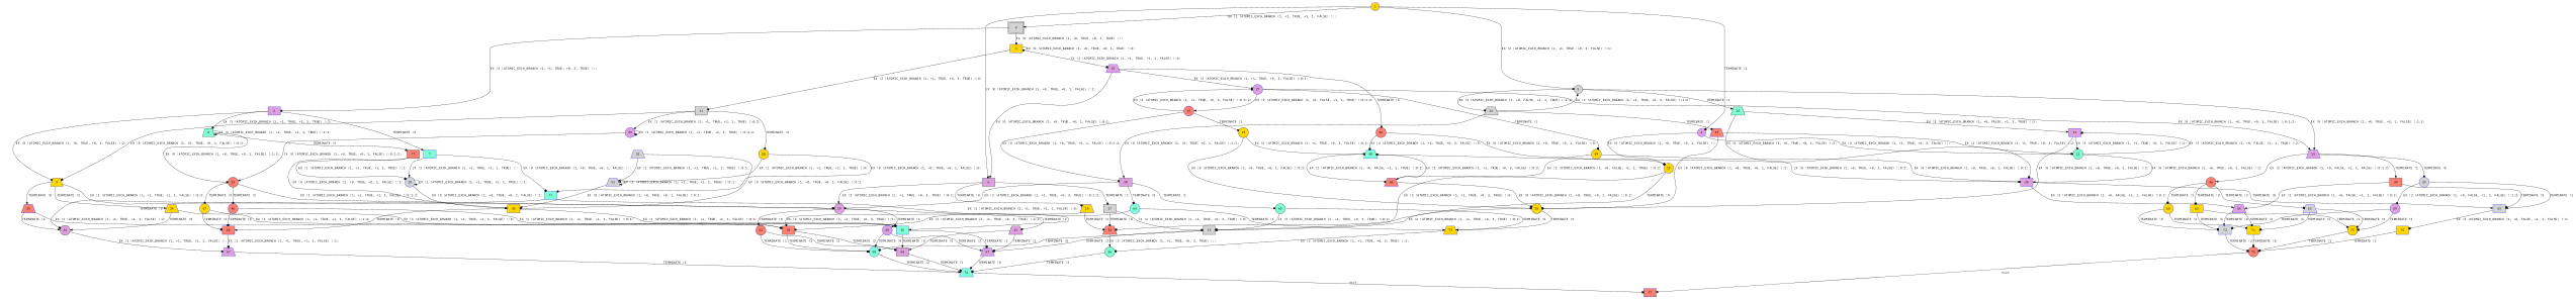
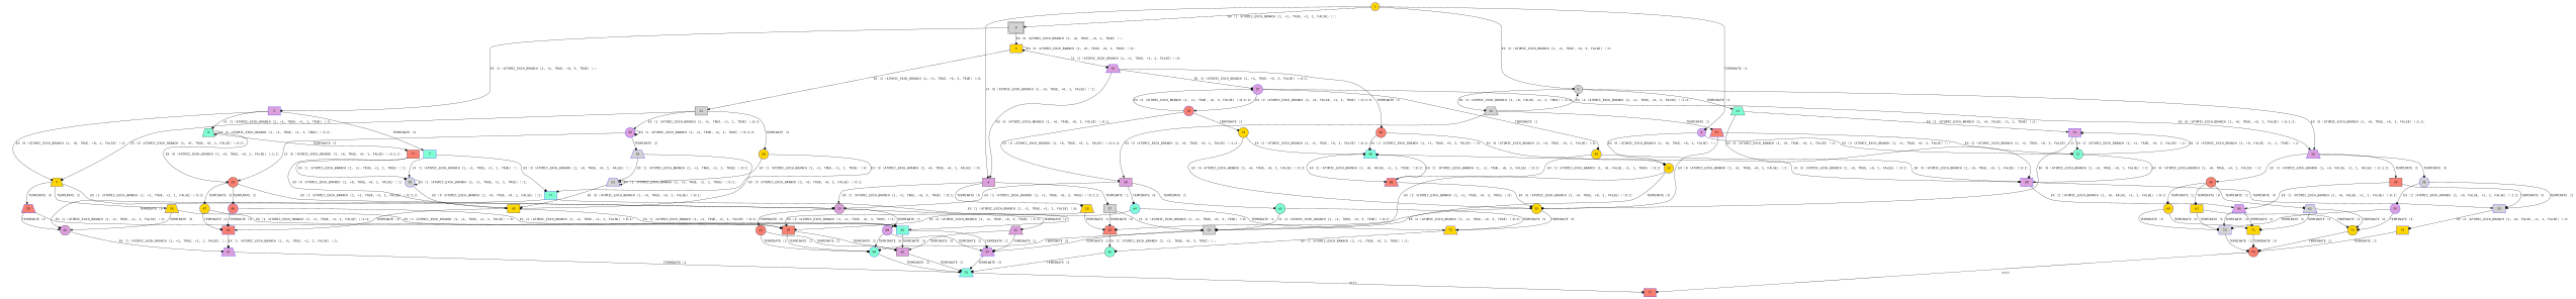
  digraph {
    fontname="IBM Plex Mono"
    node [color=blue fillcolor=plum fontname="IBM Plex Mono" shape=circle style=filled]
    edge [arrowhead=normal fontname="IBM Plex Mono"]
    0 [color=black fillcolor=lightgrey peripheries=2 shape=box]
    2 [shape=box]
    3 [fillcolor=gold shape=box]
    1 [fillcolor=gold]
    4
    5 [color=black fillcolor=lightgrey]
    6 [color=black shape=box]
    7 [fillcolor=aquamarine shape=box]
    8 [color=black fillcolor=aquamarine shape=trapezium]
    9 [color=black fillcolor=gold shape=trapezium]
    10 [shape=trapezium]
    11 [color=black fillcolor=lightgrey shape=box]
    12 [color=black fillcolor=aquamarine]
    13 [fillcolor=gold]
    14 [color=black fillcolor=aquamarine shape=trapezium]
    15 [shape=trapezium]
    16 [color=black fillcolor=lightgrey shape=trapezium]
    17 [color=black fillcolor=lightgrey shape=box]
    18 [fillcolor=gold shape=trapezium]
    19 [color=black]
    20 [fillcolor=lightgrey]
    21 [fillcolor=aquamarine shape=box]
    22 [color=black fillcolor=salmon shape=box]
    23 [color=black fillcolor=salmon]
    24 [fillcolor=gold shape=trapezium]
    25 [fillcolor=salmon shape=trapezium]
    26 [color=black fillcolor=salmon]
    27
    28 [fillcolor=gold]
    29
    30 [shape=box]
    31 [shape=box]
    32 [color=black fillcolor=salmon shape=trapezium]
    33 [color=black fillcolor=lightgrey shape=box]
    34 [color=black fillcolor=salmon shape=box]
    35 [fillcolor=lightgrey]
    36 [color=black fillcolor=salmon]
    37 [fillcolor=salmon shape=trapezium]
    38 [color=black shape=box]
    39 [color=black fillcolor=salmon shape=box]
    40
    41 [color=black shape=trapezium]
    42 [color=black fillcolor=salmon]
    43 [color=black fillcolor=gold shape=box]
    44 [color=black]
    45 [fillcolor=aquamarine shape=box]
    46 [fillcolor=salmon]
    47 [fillcolor=gold]
    48 [fillcolor=aquamarine shape=trapezium]
    49 [fillcolor=gold]
    50 [fillcolor=salmon]
    51 [fillcolor=lightgrey shape=trapezium]
    52 [fillcolor=lightgrey shape=trapezium]
    53 [fillcolor=lightgrey shape=box]
    54 [shape=trapezium]
    55 [color=black fillcolor=gold]
    56 [color=black fillcolor=aquamarine]
    57 [shape=trapezium]
    58 [fillcolor=aquamarine]
    59
    60 [fillcolor=gold]
    61 [fillcolor=lightgrey shape=trapezium]
    62 [fillcolor=gold shape=box]
    63 [color=black fillcolor=aquamarine]
    64 [fillcolor=aquamarine]
    65 [color=black shape=box]
    66 [fillcolor=salmon shape=box]
    67 [shape=trapezium]
    68 [fillcolor=salmon shape=trapezium]
    69 [color=black fillcolor=gold]
    70 [fillcolor=gold shape=box]
    71 [color=black fillcolor=gold shape=box]
    72 [fillcolor=lightgrey shape=box]
    73 [fillcolor=gold shape=trapezium]
    74 [fillcolor=aquamarine shape=trapezium]
    75 [color=black fillcolor=gold]
    76 [color=black fillcolor=salmon]
    77 [fillcolor=salmon shape=box]
    0 -> 2 [arrowhead=dot label="EX !2 !ATOMIC_EXCH_BRANCH (1, +1, TRUE, +0, 3, TRUE) !::"]
    0 -> 3 [arrowhead=dot label="EX !0 !ATOMIC_EXCH_BRANCH (1, +0, TRUE, +0, 1, TRUE) !::"]
    2 -> 7 [label="TERMINATE !2"]
    2 -> 8 [arrowhead=dot label="EX !1 !ATOMIC_EXCH_BRANCH (1, +1, TRUE, +1, 1, TRUE) !:2:"]
    2 -> 9 [arrowhead=dot label="EX !0 !ATOMIC_EXCH_BRANCH (1, +0, TRUE, +0, 1, FALSE) !:2:"]
    3 -> 3 [arrowhead=dot label="EX !0 !ATOMIC_EXCH_BRANCH (1, +0, TRUE, +0, 1, TRUE) !:0:"]
    3 -> 10 [arrowhead=box label="EX !1 !ATOMIC_EXCH_BRANCH (1, +1, TRUE, +1, 1, FALSE) !:0:"]
-   3 -> 11 [arrowhead=dot label="EX !2 !ATOMIC_EXCH_BRANCH (1, +1, TRUE, +0, 3, TRUE) !:0:"]
+   3 -> 11 [label="EX !2 !ATOMIC_EXCH_BRANCH (1, +1, TRUE, +0, 3, TRUE) !:0:"]
    1 -> 0 [label="EX !1 !ATOMIC_EXCH_BRANCH (1, +1, TRUE, +1, 1, FALSE) !::"]
    1 -> 4 [arrowhead=box label="TERMINATE !1"]
    1 -> 5 [arrowhead=dot label="EX !2 !ATOMIC_EXCH_BRANCH (1, +1, TRUE, +0, 3, FALSE) !:1:"]
    1 -> 6 [arrowhead=dot label="EX !0 !ATOMIC_EXCH_BRANCH (1, +0, TRUE, +0, 1, FALSE) !:1:"]
    4 -> 12 [arrowhead=dot label="EX !2 !ATOMIC_EXCH_BRANCH (1, +1, TRUE, +0, 3, FALSE) !::"]
    4 -> 13 [arrowhead=box label="EX !0 !ATOMIC_EXCH_BRANCH (1, +0, TRUE, +0, 1, FALSE) !::"]
    5 -> 14 [label="TERMINATE !1"]
    5 -> 15 [label="EX !0 !ATOMIC_EXCH_BRANCH (1, +0, TRUE, +0, 1, FALSE) !:1:2:"]
    5 -> 16 [arrowhead=dot label="EX !2 !ATOMIC_EXCH_BRANCH (1, +0, FALSE, +1, 1, TRUE) !:1:2:"]
    6 -> 17 [arrowhead=dot label="TERMINATE !1"]
    6 -> 18 [arrowhead=box label="TERMINATE !0"]
    6 -> 19 [label="EX !2 !ATOMIC_EXCH_BRANCH (1, +1, TRUE, +0, 3, TRUE) !:0:1:"]
    7 -> 20 [label="EX !1 !ATOMIC_EXCH_BRANCH (1, +1, TRUE, +1, 1, TRUE) !::"]
    7 -> 21 [arrowhead=box label="EX !0 !ATOMIC_EXCH_BRANCH (1, +0, TRUE, +0, 1, FALSE) !::"]
    8 -> 8 [label="EX !1 !ATOMIC_EXCH_BRANCH (1, +1, TRUE, +1, 1, TRUE) !:1:2:"]
    8 -> 22 [arrowhead=dot label="TERMINATE !2"]
    8 -> 23 [arrowhead=dot label="EX !0 !ATOMIC_EXCH_BRANCH (1, +0, TRUE, +0, 1, FALSE) !:1:2:"]
    9 -> 19 [arrowhead=box label="EX !1 !ATOMIC_EXCH_BRANCH (1, +1, TRUE, +1, 1, FALSE) !:0:2:"]
    9 -> 24 [label="TERMINATE !2"]
    9 -> 25 [label="TERMINATE !0"]
    10 -> 6 [label="EX !0 !ATOMIC_EXCH_BRANCH (1, +0, TRUE, +0, 1, FALSE) !:0:1:"]
    10 -> 26 [arrowhead=dot label="TERMINATE !1"]
    10 -> 27 [arrowhead=dot label="EX !2 !ATOMIC_EXCH_BRANCH (1, +1, TRUE, +0, 3, FALSE) !:0:1:"]
    11 -> 9 [arrowhead=box label="EX !0 !ATOMIC_EXCH_BRANCH (1, +0, TRUE, +0, 1, FALSE) !:0:2:"]
    11 -> 28 [arrowhead=dot label="TERMINATE !2"]
    11 -> 29 [label="EX !1 !ATOMIC_EXCH_BRANCH (1, +1, TRUE, +1, 1, TRUE) !:0:2:"]
    12 -> 30 [label="EX !0 !ATOMIC_EXCH_BRANCH (1, +0, TRUE, +0, 1, FALSE) !:2:"]
    12 -> 31 [arrowhead=box label="EX !2 !ATOMIC_EXCH_BRANCH (1, +0, FALSE, +1, 1, TRUE) !:2:"]
    13 -> 32 [arrowhead=box label="TERMINATE !0"]
    13 -> 33 [arrowhead=box label="EX !2 !ATOMIC_EXCH_BRANCH (1, +1, TRUE, +0, 3, TRUE) !:0:"]
    14 -> 30 [arrowhead=box label="EX !0 !ATOMIC_EXCH_BRANCH (1, +0, TRUE, +0, 1, FALSE) !:2:"]
    14 -> 31 [label="EX !2 !ATOMIC_EXCH_BRANCH (1, +0, FALSE, +1, 1, TRUE) !:2:"]
    15 -> 34 [label="TERMINATE !1"]
    15 -> 35 [arrowhead=dot label="TERMINATE !0"]
    15 -> 36 [label="EX !2 !ATOMIC_EXCH_BRANCH (1, +0, FALSE, +1, 1, FALSE) !:0:1:2:"]
    16 -> 5 [label="EX !2 !ATOMIC_EXCH_BRANCH (1, +1, TRUE, +0, 3, FALSE) !:1:2:"]
    16 -> 37 [arrowhead=dot label="TERMINATE !1"]
    16 -> 38 [label="EX !0 !ATOMIC_EXCH_BRANCH (1, +0, TRUE, +0, 1, FALSE) !:1:2:"]
    17 -> 32 [arrowhead=dot label="TERMINATE !0"]
    17 -> 33 [arrowhead=box label="EX !2 !ATOMIC_EXCH_BRANCH (1, +1, TRUE, +0, 3, TRUE) !:0:"]
    18 -> 32 [arrowhead=dot label="TERMINATE !1"]
    18 -> 39 [arrowhead=dot label="EX !2 !ATOMIC_EXCH_BRANCH (1, +1, TRUE, +0, 3, TRUE) !:1:"]
    19 -> 40 [label="TERMINATE !1"]
    19 -> 41 [arrowhead=dot label="TERMINATE !2"]
    19 -> 42 [label="TERMINATE !0"]
    20 -> 20 [label="EX !1 !ATOMIC_EXCH_BRANCH (1, +1, TRUE, +1, 1, TRUE) !:1:"]
    20 -> 43 [label="EX !0 !ATOMIC_EXCH_BRANCH (1, +0, TRUE, +0, 1, FALSE) !:1:"]
    21 -> 44 [arrowhead=box label="TERMINATE !0"]
    21 -> 45 [label="EX !1 !ATOMIC_EXCH_BRANCH (1, +1, TRUE, +1, 1, FALSE) !:0:"]
    22 -> 20 [arrowhead=box label="EX !1 !ATOMIC_EXCH_BRANCH (1, +1, TRUE, +1, 1, TRUE) !:1:"]
    22 -> 43 [label="EX !0 !ATOMIC_EXCH_BRANCH (1, +0, TRUE, +0, 1, FALSE) !:1:"]
    23 -> 19 [label="EX !1 !ATOMIC_EXCH_BRANCH (1, +1, TRUE, +1, 1, FALSE) !:0:1:2:"]
    23 -> 46 [arrowhead=dot label="TERMINATE !2"]
    23 -> 47 [arrowhead=dot label="TERMINATE !0"]
    24 -> 44 [label="TERMINATE !0"]
    24 -> 45 [label="EX !1 !ATOMIC_EXCH_BRANCH (1, +1, TRUE, +1, 1, FALSE) !:0:"]
    25 -> 39 [arrowhead=box label="EX !1 !ATOMIC_EXCH_BRANCH (1, +1, TRUE, +1, 1, FALSE) !:2:"]
    25 -> 44 [label="TERMINATE !2"]
    26 -> 13 [arrowhead=dot label="EX !0 !ATOMIC_EXCH_BRANCH (1, +0, TRUE, +0, 1, FALSE) !:0:"]
    26 -> 48 [arrowhead=box label="EX !2 !ATOMIC_EXCH_BRANCH (1, +1, TRUE, +0, 3, FALSE) !:0:"]
    27 -> 15 [label="EX !0 !ATOMIC_EXCH_BRANCH (1, +0, TRUE, +0, 1, FALSE) !:0:1:2:"]
    27 -> 49 [arrowhead=box label="TERMINATE !1"]
    27 -> 50 [label="EX !2 !ATOMIC_EXCH_BRANCH (1, +0, FALSE, +1, 1, TRUE) !:0:1:2:"]
    28 -> 21 [arrowhead=dot label="EX !0 !ATOMIC_EXCH_BRANCH (1, +0, TRUE, +0, 1, FALSE) !:0:"]
    28 -> 51 [label="EX !1 !ATOMIC_EXCH_BRANCH (1, +1, TRUE, +1, 1, TRUE) !:0:"]
    29 -> 23 [label="EX !0 !ATOMIC_EXCH_BRANCH (1, +0, TRUE, +0, 1, FALSE) !:0:1:2:"]
    29 -> 29 [arrowhead=box label="EX !1 !ATOMIC_EXCH_BRANCH (1, +1, TRUE, +1, 1, TRUE) !:0:1:2:"]
+   29 -> 52 [arrowhead=dot label="TERMINATE !2"]
    30 -> 53 [label="TERMINATE !0"]
    30 -> 54 [label="EX !2 !ATOMIC_EXCH_BRANCH (1, +0, FALSE, +1, 1, FALSE) !:0:2:"]
    31 -> 12 [arrowhead=dot label="EX !2 !ATOMIC_EXCH_BRANCH (1, +1, TRUE, +0, 3, FALSE) !:2:"]
    31 -> 55 [arrowhead=dot label="EX !0 !ATOMIC_EXCH_BRANCH (1, +0, TRUE, +0, 1, FALSE) !:2:"]
    32 -> 56 [label="EX !2 !ATOMIC_EXCH_BRANCH (1, +1, TRUE, +0, 3, TRUE) !::"]
    33 -> 57 [arrowhead=box label="TERMINATE !2"]
    33 -> 58 [arrowhead=box label="TERMINATE !0"]
    34 -> 53 [arrowhead=box label="TERMINATE !0"]
    34 -> 54 [label="EX !2 !ATOMIC_EXCH_BRANCH (1, +0, FALSE, +1, 1, FALSE) !:0:2:"]
    35 -> 53 [label="TERMINATE !1"]
    35 -> 59 [arrowhead=dot label="EX !2 !ATOMIC_EXCH_BRANCH (1, +0, FALSE, +1, 1, FALSE) !:1:2:"]
    36 -> 60 [arrowhead=box label="TERMINATE !1"]
    36 -> 61 [arrowhead=box label="TERMINATE !2"]
    36 -> 62 [arrowhead=box label="TERMINATE !0"]
    37 -> 12 [label="EX !2 !ATOMIC_EXCH_BRANCH (1, +1, TRUE, +0, 3, FALSE) !:2:"]
    37 -> 55 [arrowhead=dot label="EX !0 !ATOMIC_EXCH_BRANCH (1, +0, TRUE, +0, 1, FALSE) !:2:"]
    38 -> 19 [arrowhead=dot label="EX !2 !ATOMIC_EXCH_BRANCH (1, +1, TRUE, +0, 3, TRUE) !:0:1:2:"]
    38 -> 63 [arrowhead=dot label="TERMINATE !1"]
    38 -> 64 [arrowhead=box label="TERMINATE !0"]
    39 -> 58 [label="TERMINATE !1"]
    39 -> 65 [arrowhead=dot label="TERMINATE !2"]
    40 -> 57 [label="TERMINATE !2"]
    40 -> 58 [label="TERMINATE !0"]
    41 -> 57 [label="TERMINATE !1"]
    41 -> 65 [label="TERMINATE !0"]
    42 -> 58 [arrowhead=box label="TERMINATE !1"]
    42 -> 65 [arrowhead=dot label="TERMINATE !2"]
    43 -> 45 [arrowhead=box label="EX !1 !ATOMIC_EXCH_BRANCH (1, +1, TRUE, +1, 1, FALSE) !:0:1:"]
    43 -> 66 [label="TERMINATE !0"]
    44 -> 67 [arrowhead=dot label="EX !1 !ATOMIC_EXCH_BRANCH (1, +1, TRUE, +1, 1, FALSE) !::"]
    45 -> 57 [arrowhead=box label="TERMINATE !1"]
    45 -> 65 [label="TERMINATE !0"]
    46 -> 45 [arrowhead=dot label="EX !1 !ATOMIC_EXCH_BRANCH (1, +1, TRUE, +1, 1, FALSE) !:0:1:"]
    46 -> 66 [arrowhead=box label="TERMINATE !0"]
    47 -> 39 [label="EX !1 !ATOMIC_EXCH_BRANCH (1, +1, TRUE, +1, 1, FALSE) !:1:2:"]
    47 -> 66 [arrowhead=box label="TERMINATE !2"]
    48 -> 30 [arrowhead=dot label="EX !0 !ATOMIC_EXCH_BRANCH (1, +0, TRUE, +0, 1, FALSE) !:0:2:"]
    48 -> 68 [arrowhead=dot label="EX !2 !ATOMIC_EXCH_BRANCH (1, +0, FALSE, +1, 1, TRUE) !:0:2:"]
    49 -> 30 [label="EX !0 !ATOMIC_EXCH_BRANCH (1, +0, TRUE, +0, 1, FALSE) !:0:2:"]
    49 -> 68 [label="EX !2 !ATOMIC_EXCH_BRANCH (1, +0, FALSE, +1, 1, TRUE) !:0:2:"]
    50 -> 27 [arrowhead=dot label="EX !2 !ATOMIC_EXCH_BRANCH (1, +1, TRUE, +0, 3, FALSE) !:0:1:2:"]
    50 -> 38 [arrowhead=dot label="EX !0 !ATOMIC_EXCH_BRANCH (1, +0, TRUE, +0, 1, FALSE) !:0:1:2:"]
    50 -> 69 [arrowhead=dot label="TERMINATE !1"]
    51 -> 43 [label="EX !0 !ATOMIC_EXCH_BRANCH (1, +0, TRUE, +0, 1, FALSE) !:0:1:"]
    51 -> 51 [label="EX !1 !ATOMIC_EXCH_BRANCH (1, +1, TRUE, +1, 1, TRUE) !:0:1:"]
    52 -> 43 [arrowhead=dot label="EX !0 !ATOMIC_EXCH_BRANCH (1, +0, TRUE, +0, 1, FALSE) !:0:1:"]
    52 -> 51 [label="EX !1 !ATOMIC_EXCH_BRANCH (1, +1, TRUE, +1, 1, TRUE) !:0:1:"]
    53 -> 70 [arrowhead=box label="EX !2 !ATOMIC_EXCH_BRANCH (1, +0, FALSE, +1, 1, FALSE) !:2:"]
    54 -> 71 [arrowhead=dot label="TERMINATE !2"]
    54 -> 72 [label="TERMINATE !0"]
    55 -> 33 [arrowhead=dot label="EX !2 !ATOMIC_EXCH_BRANCH (1, +1, TRUE, +0, 3, TRUE) !:0:2:"]
    55 -> 73 [label="TERMINATE !0"]
    56 -> 74 [arrowhead=box label="TERMINATE !2"]
    57 -> 74 [arrowhead=dot label="TERMINATE !0"]
    58 -> 74 [label="TERMINATE !2"]
    59 -> 72 [arrowhead=box label="TERMINATE !1"]
    59 -> 75 [arrowhead=box label="TERMINATE !2"]
    60 -> 71 [arrowhead=dot label="TERMINATE !2"]
    60 -> 72 [arrowhead=dot label="TERMINATE !0"]
    61 -> 71 [arrowhead=box label="TERMINATE !1"]
    61 -> 75 [arrowhead=dot label="TERMINATE !0"]
    62 -> 72 [arrowhead=dot label="TERMINATE !1"]
    62 -> 75 [arrowhead=dot label="TERMINATE !2"]
    63 -> 33 [label="EX !2 !ATOMIC_EXCH_BRANCH (1, +1, TRUE, +0, 3, TRUE) !:0:2:"]
    63 -> 73 [label="TERMINATE !0"]
    64 -> 39 [arrowhead=dot label="EX !2 !ATOMIC_EXCH_BRANCH (1, +1, TRUE, +0, 3, TRUE) !:1:2:"]
    64 -> 73 [label="TERMINATE !1"]
    65 -> 74 [arrowhead=box label="TERMINATE !1"]
    66 -> 67 [arrowhead=box label="EX !1 !ATOMIC_EXCH_BRANCH (1, +1, TRUE, +1, 1, FALSE) !:1:"]
    67 -> 74 [label="TERMINATE !1"]
    68 -> 48 [arrowhead=box label="EX !2 !ATOMIC_EXCH_BRANCH (1, +1, TRUE, +0, 3, FALSE) !:0:2:"]
    68 -> 55 [arrowhead=box label="EX !0 !ATOMIC_EXCH_BRANCH (1, +0, TRUE, +0, 1, FALSE) !:0:2:"]
    69 -> 48 [arrowhead=box label="EX !2 !ATOMIC_EXCH_BRANCH (1, +1, TRUE, +0, 3, FALSE) !:0:2:"]
    69 -> 55 [arrowhead=dot label="EX !0 !ATOMIC_EXCH_BRANCH (1, +0, TRUE, +0, 1, FALSE) !:0:2:"]
    70 -> 76 [arrowhead=dot label="TERMINATE !2"]
    71 -> 76 [arrowhead=box label="TERMINATE !0"]
    72 -> 76 [arrowhead=box label="TERMINATE !2"]
    73 -> 56 [arrowhead=box label="EX !2 !ATOMIC_EXCH_BRANCH (1, +1, TRUE, +0, 3, TRUE) !:2:"]
    74 -> 77 [arrowhead=box label=exit]
    75 -> 76 [label="TERMINATE !1"]
    76 -> 77 [arrowhead=dot label=exit]
  }
